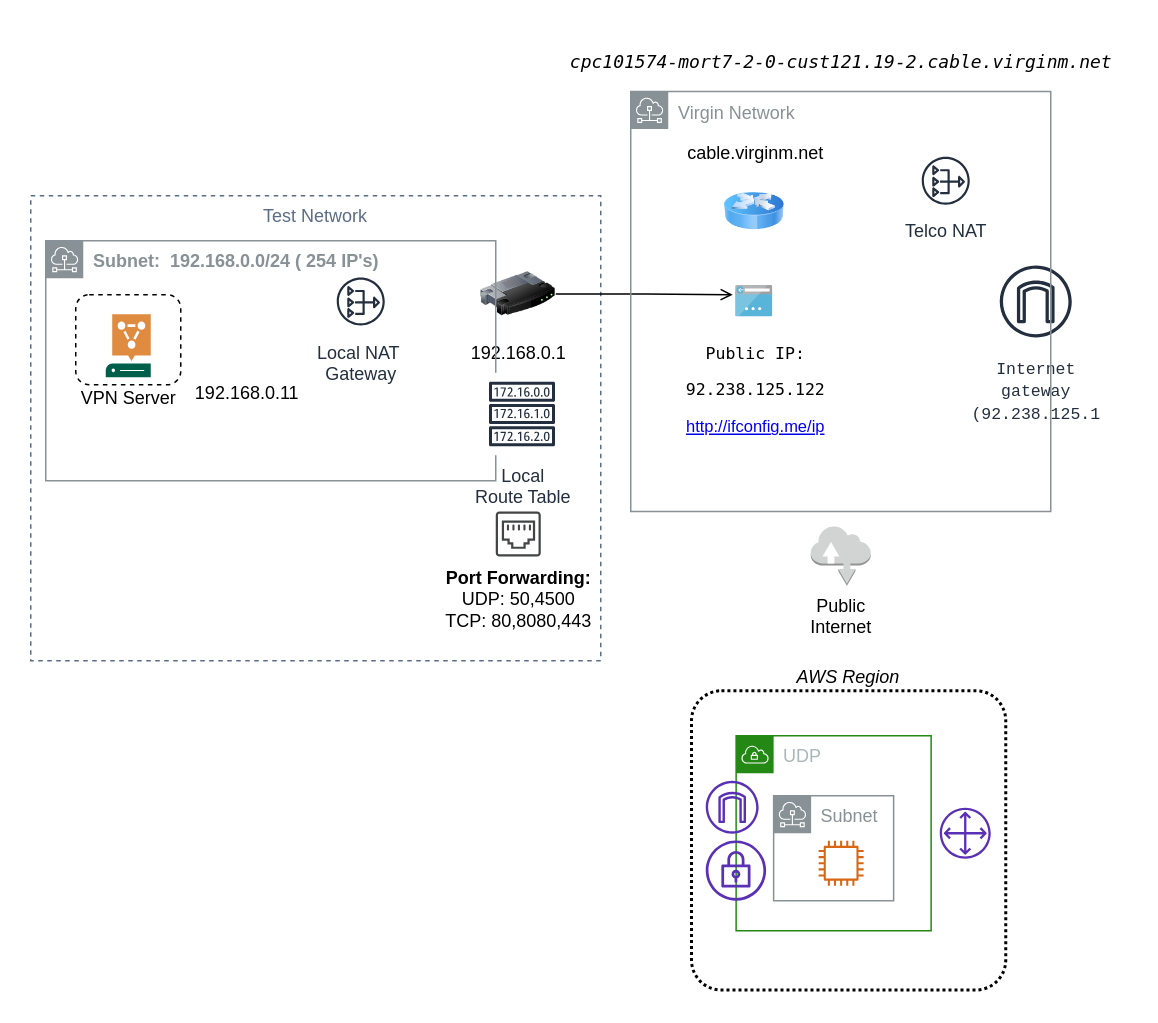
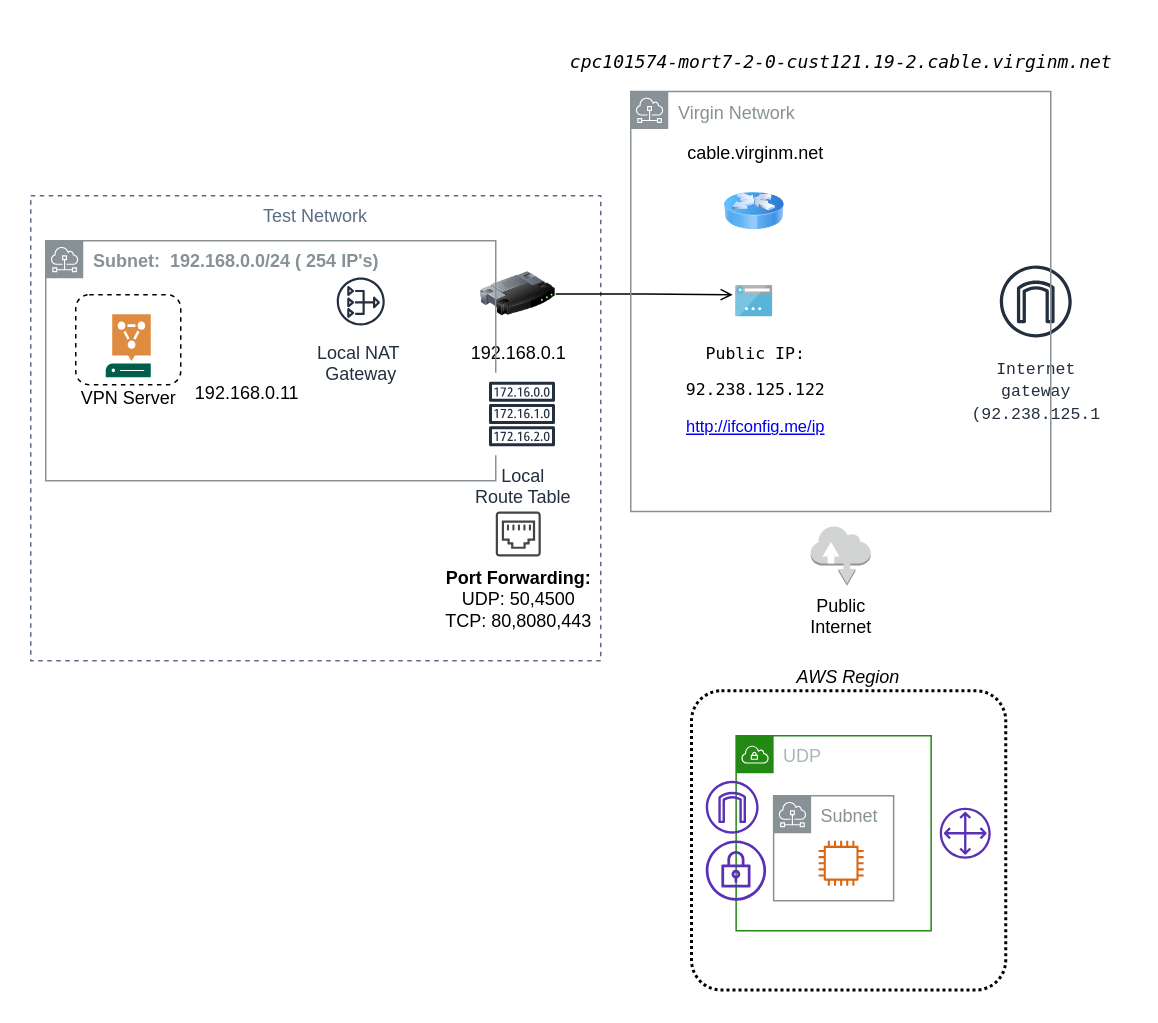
  <mxCell id="0" />
  <mxCell id="1" parent="0" />
  <mxCell id="2" value="" style="rounded=1;whiteSpace=wrap;html=1;dashed=1;" vertex="1" parent="1"><mxGeometry x="50" y="196" width="70" height="60" as="geometry" /></mxCell>
  <mxCell id="3" value="Test Network" style="fillColor=none;strokeColor=#5A6C86;dashed=1;verticalAlign=top;fontStyle=0;fontColor=#5A6C86;" vertex="1" parent="1"><mxGeometry x="20" y="130" width="380" height="310" as="geometry" /></mxCell>
  <mxCell id="4" value="cable.virginm.net" style="image;html=1;labelBackgroundColor=#ffffff;image=img/lib/clip_art/networking/Router_Icon_128x128.png;labelPosition=center;verticalLabelPosition=top;align=center;verticalAlign=bottom;" vertex="1" parent="1"><mxGeometry x="482.5" y="110.5" width="40" height="60" as="geometry" /></mxCell>
  <mxCell id="5" value="192.168.0.11" style="shape=image;html=1;verticalAlign=top;verticalLabelPosition=bottom;labelBackgroundColor=#ffffff;imageAspect=0;aspect=fixed;image=https://cdn0.iconfinder.com/data/icons/devices-42/512/Macbook-128.png" vertex="1" parent="1"><mxGeometry x="130" y="180" width="68" height="68" as="geometry" /></mxCell>
  <mxCell id="6" value="&lt;pre style=&quot;overflow-wrap: break-word ; font-size: 11px&quot;&gt;&lt;font style=&quot;font-size: 11px&quot;&gt;Public IP:&lt;/font&gt;&lt;/pre&gt;&lt;pre style=&quot;overflow-wrap: break-word ; font-size: 11px&quot;&gt;&lt;font style=&quot;font-size: 11px&quot;&gt;92.238.125.122&lt;/font&gt;&lt;/pre&gt;&lt;a href=&quot;http://ifconfig.me/ip&quot; style=&quot;font-size: 11px&quot;&gt;&lt;font style=&quot;font-size: 11px&quot;&gt;http://ifconfig.me/ip&lt;/font&gt;&lt;/a&gt;" style="aspect=fixed;html=1;points=[];align=center;image;fontSize=12;image=img/lib/mscae/App_Service_IPAddress.svg;" vertex="1" parent="1"><mxGeometry x="490" y="190" width="25" height="21" as="geometry" /></mxCell>
  <mxCell id="7" style="edgeStyle=orthogonalEdgeStyle;rounded=0;orthogonalLoop=1;jettySize=auto;html=1;entryX=-0.08;entryY=0.286;entryDx=0;entryDy=0;entryPerimeter=0;endArrow=open;" edge="1" parent="1" source="8" target="6"><mxGeometry relative="1" as="geometry" /></mxCell>
  <mxCell id="8" value="192.168.0.1" style="image;html=1;labelBackgroundColor=#ffffff;image=img/lib/clip_art/networking/Router_128x128.png" vertex="1" parent="1"><mxGeometry x="320" y="170.5" width="50" height="50" as="geometry" /></mxCell>
  <mxCell id="9" value="&lt;b&gt;Subnet:&amp;nbsp; 192.168.0.0/24 ( 254 IP's)&lt;/b&gt;" style="outlineConnect=0;gradientColor=none;html=1;whiteSpace=wrap;fontSize=12;fontStyle=0;shape=mxgraph.aws4.group;grIcon=mxgraph.aws4.group_subnet;strokeColor=#879196;fillColor=none;verticalAlign=top;align=left;spacingLeft=30;fontColor=#879196;dashed=0;" vertex="1" parent="1"><mxGeometry x="30" y="160" width="300" height="160" as="geometry" /></mxCell>
  <mxCell id="10" value="Local&lt;br&gt;Route Table" style="outlineConnect=0;fontColor=#232F3E;gradientColor=none;strokeColor=#232F3E;fillColor=#ffffff;dashed=0;verticalLabelPosition=bottom;verticalAlign=top;align=center;html=1;fontSize=12;fontStyle=0;aspect=fixed;shape=mxgraph.aws4.resourceIcon;resIcon=mxgraph.aws4.route_table;" vertex="1" parent="1"><mxGeometry x="320" y="248" width="55" height="55" as="geometry" /></mxCell>
  <mxCell id="11" value="Local NAT&amp;nbsp;&lt;br&gt;Gateway" style="outlineConnect=0;fontColor=#232F3E;gradientColor=none;strokeColor=#232F3E;fillColor=#ffffff;dashed=0;verticalLabelPosition=bottom;verticalAlign=top;align=center;html=1;fontSize=12;fontStyle=0;aspect=fixed;shape=mxgraph.aws4.resourceIcon;resIcon=mxgraph.aws4.nat_gateway;" vertex="1" parent="1"><mxGeometry x="220" y="180.5" width="40" height="40" as="geometry" /></mxCell>
  <mxCell id="12" value="&lt;font face=&quot;Courier New&quot; style=&quot;font-size: 11px&quot;&gt;Internet&lt;br&gt;gateway&lt;br&gt;(&lt;span style=&quot;text-align: left&quot;&gt;92.238.125.1&lt;/span&gt;&lt;/font&gt;" style="outlineConnect=0;fontColor=#232F3E;gradientColor=none;strokeColor=#232F3E;fillColor=#ffffff;dashed=0;verticalLabelPosition=bottom;verticalAlign=top;align=center;html=1;fontSize=12;fontStyle=0;aspect=fixed;shape=mxgraph.aws4.resourceIcon;resIcon=mxgraph.aws4.internet_gateway;" vertex="1" parent="1"><mxGeometry x="660" y="170.5" width="60" height="60" as="geometry" /></mxCell>
  <mxCell id="13" value="Virgin Network" style="outlineConnect=0;gradientColor=none;html=1;whiteSpace=wrap;fontSize=12;fontStyle=0;shape=mxgraph.aws4.group;grIcon=mxgraph.aws4.group_subnet;strokeColor=#879196;fillColor=none;verticalAlign=top;align=left;spacingLeft=30;fontColor=#879196;dashed=0;" vertex="1" parent="1"><mxGeometry x="420" y="60.5" width="280" height="280" as="geometry" /></mxCell>
- <mxCell id="14" value="Telco NAT" style="outlineConnect=0;fontColor=#232F3E;gradientColor=none;strokeColor=#232F3E;fillColor=#ffffff;dashed=0;verticalLabelPosition=bottom;verticalAlign=top;align=center;html=1;fontSize=12;fontStyle=0;aspect=fixed;shape=mxgraph.aws4.resourceIcon;resIcon=mxgraph.aws4.nat_gateway;" vertex="1" parent="1"><mxGeometry x="610" y="100" width="40" height="40" as="geometry" /></mxCell>
  <mxCell id="15" value="Public&lt;br&gt;Internet" style="outlineConnect=0;dashed=0;verticalLabelPosition=bottom;verticalAlign=top;align=center;html=1;shape=mxgraph.aws3.internet;fillColor=#D2D3D3;gradientColor=none;" vertex="1" parent="1"><mxGeometry x="540" y="350" width="40" height="40" as="geometry" /></mxCell>
  <mxCell id="16" value="&lt;b&gt;Port Forwarding:&lt;/b&gt;&lt;br&gt;UDP: 50,4500&lt;br&gt;TCP: 80,8080,443" style="pointerEvents=1;shadow=0;dashed=0;html=1;strokeColor=none;fillColor=#434445;aspect=fixed;labelPosition=center;verticalLabelPosition=bottom;verticalAlign=top;align=center;outlineConnect=0;shape=mxgraph.vvd.ethernet_port;" vertex="1" parent="1"><mxGeometry x="330" y="340.5" width="30" height="30" as="geometry" /></mxCell>
  <mxCell id="17" value="&lt;pre&gt;&lt;i&gt;cpc101574-mort7-2-0-cust121.19-2.cable.virginm.net&lt;/i&gt;&lt;/pre&gt;" style="text;html=1;align=center;verticalAlign=middle;resizable=0;points=[];autosize=1;" vertex="1" parent="1"><mxGeometry x="370" y="20.5" width="380" height="40" as="geometry" /></mxCell>
  <mxCell id="18" value="UDP" style="points=[[0,0],[0.25,0],[0.5,0],[0.75,0],[1,0],[1,0.25],[1,0.5],[1,0.75],[1,1],[0.75,1],[0.5,1],[0.25,1],[0,1],[0,0.75],[0,0.5],[0,0.25]];outlineConnect=0;gradientColor=none;html=1;whiteSpace=wrap;fontSize=12;fontStyle=0;shape=mxgraph.aws4.group;grIcon=mxgraph.aws4.group_vpc;strokeColor=#248814;fillColor=none;verticalAlign=top;align=left;spacingLeft=30;fontColor=#AAB7B8;dashed=0;" vertex="1" parent="1"><mxGeometry x="490.25" y="490" width="130" height="130" as="geometry" /></mxCell>
  <mxCell id="19" value="AWS Region" style="rounded=1;arcSize=10;dashed=1;fillColor=none;gradientColor=none;dashPattern=1 1;strokeWidth=2;labelPosition=center;verticalLabelPosition=top;align=center;verticalAlign=bottom;fontStyle=2" vertex="1" parent="1"><mxGeometry x="460.5" y="460" width="209.5" height="199.5" as="geometry" /></mxCell>
  <mxCell id="20" value="" style="shape=image;html=1;verticalAlign=top;verticalLabelPosition=bottom;labelBackgroundColor=#ffffff;imageAspect=0;aspect=fixed;image=https://cdn1.iconfinder.com/data/icons/european-country-flags/83/ireland-128.png" vertex="1" parent="1"><mxGeometry x="620.25" y="460" width="30" height="30" as="geometry" /></mxCell>
  <mxCell id="21" value="Subnet" style="outlineConnect=0;gradientColor=none;html=1;whiteSpace=wrap;fontSize=12;fontStyle=0;shape=mxgraph.aws4.group;grIcon=mxgraph.aws4.group_subnet;strokeColor=#879196;fillColor=none;verticalAlign=top;align=left;spacingLeft=30;fontColor=#879196;dashed=0;" vertex="1" parent="1"><mxGeometry x="515.25" y="530" width="80" height="70" as="geometry" /></mxCell>
  <mxCell id="22" value="" style="outlineConnect=0;fontColor=#232F3E;gradientColor=none;fillColor=#D86613;strokeColor=none;dashed=0;verticalLabelPosition=bottom;verticalAlign=top;align=center;html=1;fontSize=12;fontStyle=0;aspect=fixed;pointerEvents=1;shape=mxgraph.aws4.instance2;" vertex="1" parent="1"><mxGeometry x="545.25" y="560" width="30" height="30" as="geometry" /></mxCell>
  <mxCell id="23" value="" style="outlineConnect=0;fontColor=#232F3E;gradientColor=none;fillColor=#5A30B5;strokeColor=none;dashed=0;verticalLabelPosition=bottom;verticalAlign=top;align=center;html=1;fontSize=12;fontStyle=0;aspect=fixed;pointerEvents=1;shape=mxgraph.aws4.internet_gateway;" vertex="1" parent="1"><mxGeometry x="470" y="520" width="35.25" height="35.25" as="geometry" /></mxCell>
  <mxCell id="24" value="" style="outlineConnect=0;fontColor=#232F3E;gradientColor=none;fillColor=#5A30B5;strokeColor=none;dashed=0;verticalLabelPosition=bottom;verticalAlign=top;align=center;html=1;fontSize=12;fontStyle=0;aspect=fixed;pointerEvents=1;shape=mxgraph.aws4.vpn_gateway;" vertex="1" parent="1"><mxGeometry x="470" y="559.75" width="40.25" height="40.25" as="geometry" /></mxCell>
  <mxCell id="25" value="VPN Server" style="pointerEvents=1;shadow=0;dashed=0;html=1;strokeColor=none;fillColor=#005F4B;labelPosition=center;verticalLabelPosition=bottom;verticalAlign=top;align=center;outlineConnect=0;shape=mxgraph.veeam2.vpn_server;" vertex="1" parent="1"><mxGeometry x="70" y="209" width="30" height="42" as="geometry" /></mxCell>
  <mxCell id="26" value="" style="outlineConnect=0;fontColor=#232F3E;gradientColor=none;fillColor=#5A30B5;strokeColor=none;dashed=0;verticalLabelPosition=bottom;verticalAlign=top;align=center;html=1;fontSize=12;fontStyle=0;aspect=fixed;pointerEvents=1;shape=mxgraph.aws4.customer_gateway;" vertex="1" parent="1"><mxGeometry x="626" y="538" width="34" height="34" as="geometry" /></mxCell>
